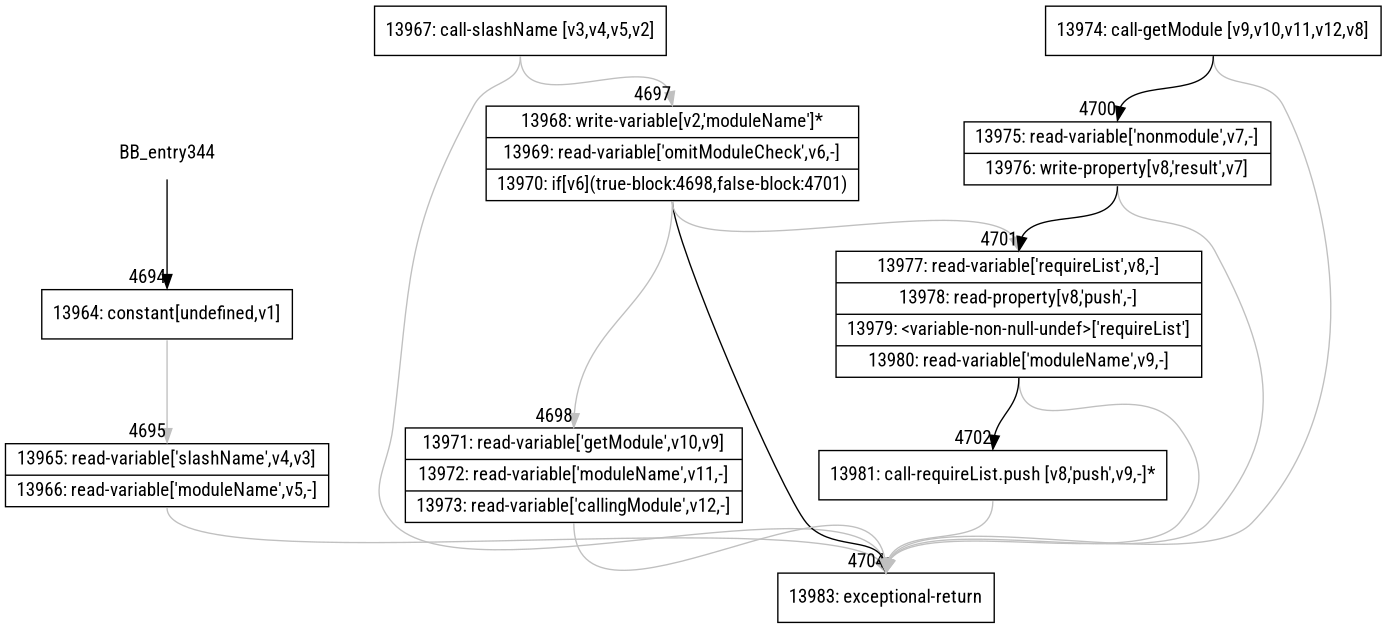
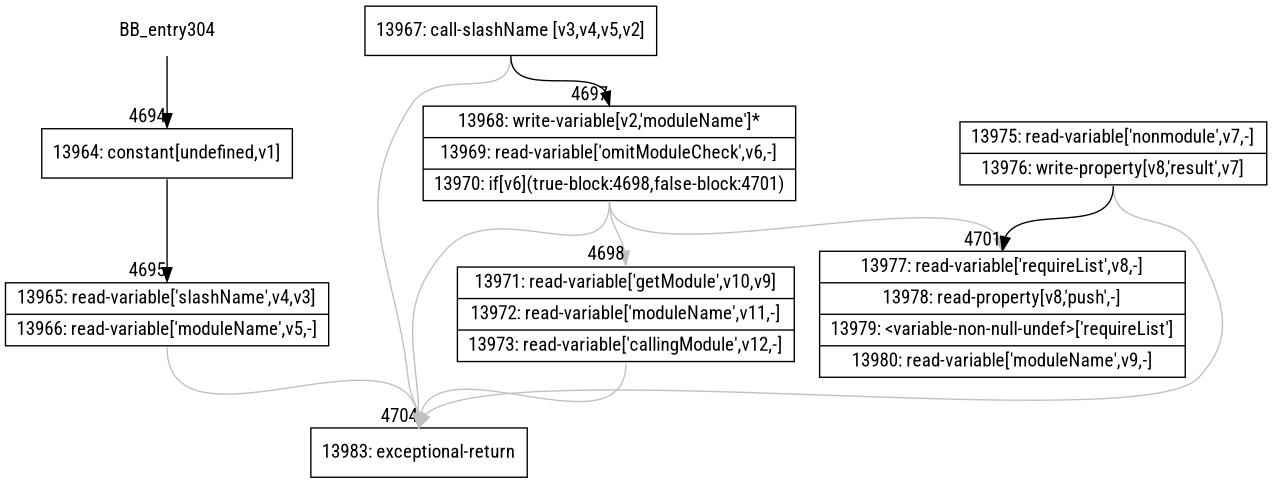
  digraph {
    fontname="Roboto Condensed"
    rankdir=TD
    node [fontname="Roboto Condensed" shape=record]
    edge [fontname="Roboto Condensed" headport=n tailport=s color=gray]
-   BB_entry344 [shape=none]
+   BB_entry344 [shape=none label=BB_entry304]
    n2 [label="{13964: constant[undefined,v1]}"]
    n3 [label="{13965: read-variable['slashName',v4,v3]|13966: read-variable['moduleName',v5,-]}"]
    n4 [label="{13983: exceptional-return}"]
    n5 [label="{13967: call-slashName [v3,v4,v5,v2]}"]
    n6 [label="{13968: write-variable[v2,'moduleName']*|13969: read-variable['omitModuleCheck',v6,-]|13970: if[v6](true-block:4698,false-block:4701)}"]
    n7 [label="{13977: read-variable['requireList',v8,-]|13978: read-property[v8,'push',-]|13979: \<variable-non-null-undef\>['requireList']|13980: read-variable['moduleName',v9,-]}"]
    n8 [label="{13971: read-variable['getModule',v10,v9]|13972: read-variable['moduleName',v11,-]|13973: read-variable['callingModule',v12,-]}"]
-   n9 [label="{13981: call-requireList.push [v8,'push',v9,-]*}"]
-   n10 [label="{13974: call-getModule [v9,v10,v11,v12,v8]}"]
    n11 [label="{13975: read-variable['nonmodule',v7,-]|13976: write-property[v8,'result',v7]}"]
    BB_entry344 -> n2 [headlabel="    4694" color=""]
-   n2 -> n3 [headlabel="      4695"]
+   n2 -> n3 [headlabel="      4695" color=""]
    n3 -> n4 [headlabel="      4704"]
    n5 -> n4
-   n5 -> n6 [headlabel="      4697"]
-   n6 -> n4 [color=black]
+   n5 -> n6 [headlabel="      4697" color=""]
+   n6 -> n4
    n6 -> n7 [headlabel="      4701"]
    n6 -> n8 [headlabel="      4698"]
-   n7 -> n4
-   n7 -> n9 [headlabel="      4702" color=""]
    n8 -> n4
-   n9 -> n4
-   n10 -> n4
-   n10 -> n11 [headlabel="      4700" color=""]
    n11 -> n4
    n11 -> n7 [color=""]
  }
